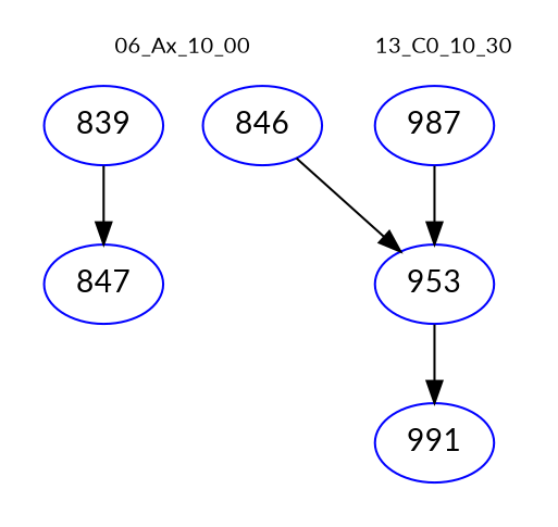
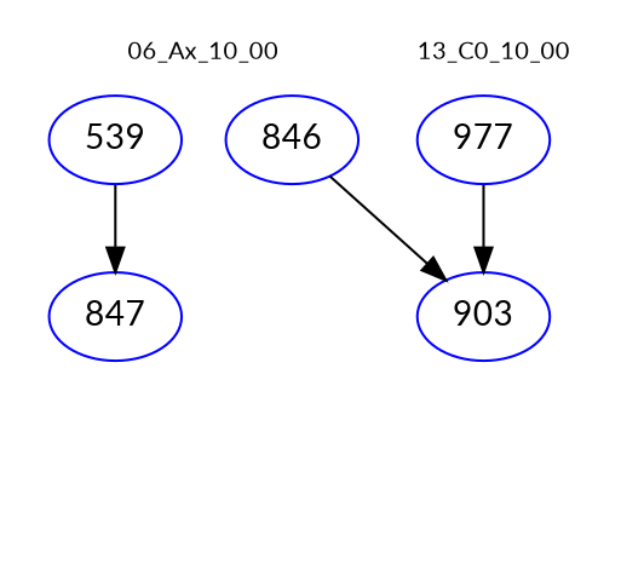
  digraph {
    fontname=Lato
    node [color=blue fontname=Lato]
    edge [color=black fontname=Lato]
    n1 [label=846]
-   n2 [label=839]
+   n2 [label=539]
    n3 [label=847]
-   n4 [label=987]
-   n5 [label=953]
-   n6 [label=991]
+   n4 [label=977]
+   n5 [label=903]
    subgraph cluster_1 {
      color=white
      fontsize=10
      label="06_Ax_10_00"
      n1
      n2
      n3
    }
    subgraph cluster_2 {
      color=white
      fontsize=10
-     label="13_C0_10_30"
+     label="13_C0_10_00"
      n4
      n5
-     n6
    }
    n1 -> n5
    n2 -> n3
    n4 -> n5
-   n5 -> n6
  }
